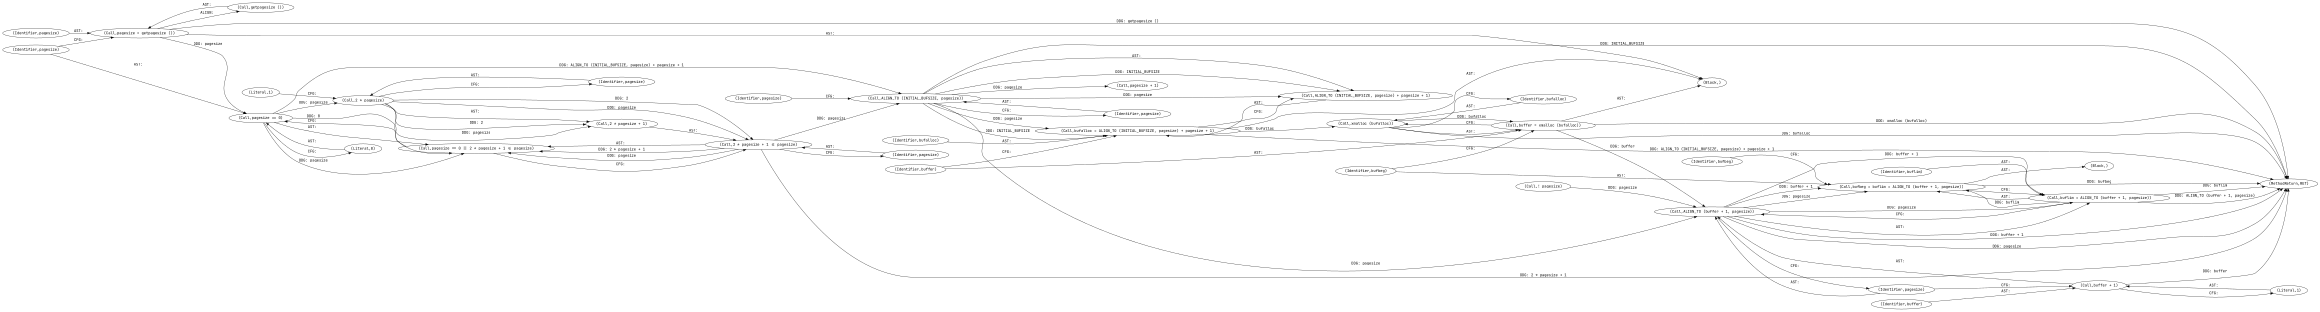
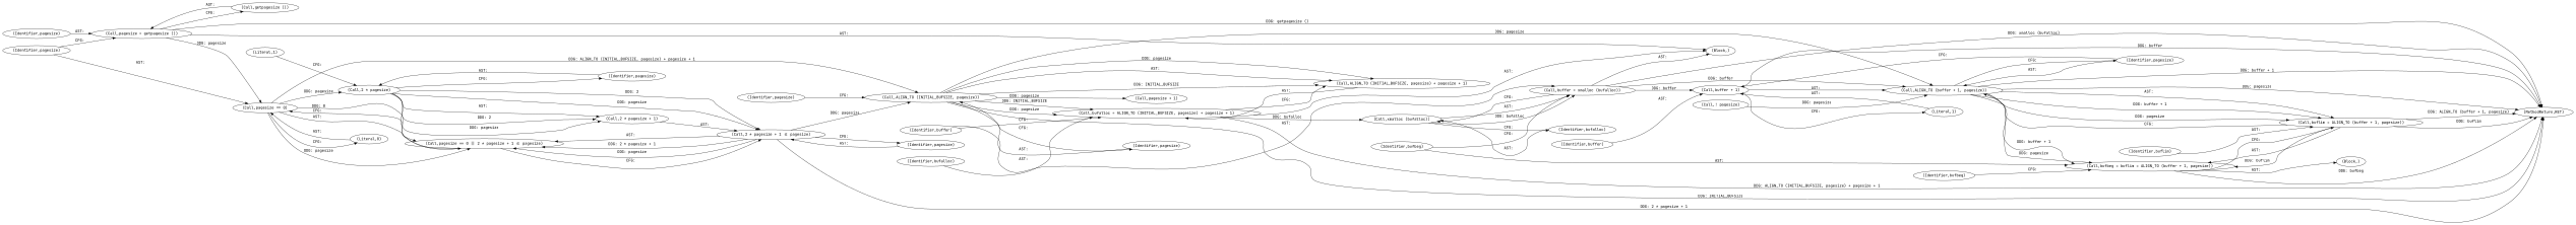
  digraph {
    fontname="JetBrains Mono"
    rankdir=LR
    node [fontname="JetBrains Mono"]
    edge [fontname="JetBrains Mono"]
    n1 [label="(Call,xmalloc (bufalloc))"]
    n2 [label="(Call,buffer = xmalloc (bufalloc))"]
    n3 [label="(MethodReturn,RET)"]
    n4 [label="(Identifier,bufalloc)"]
    n5 [label="(Block,)"]
    n6 [label="(Call,ALIGN_TO (buffer + 1, pagesize))"]
    n7 [label="(Call,buffer + 1)"]
    n8 [label="(Call,bufalloc = ALIGN_TO (INITIAL_BUFSIZE, pagesize) + pagesize + 1)"]
    n9 [label="(Call,ALIGN_TO (INITIAL_BUFSIZE, pagesize) + pagesize + 1)"]
    n10 [label="(Call,ALIGN_TO (INITIAL_BUFSIZE, pagesize))"]
    n11 [label="(Call,pagesize + 1)"]
    n12 [label="(Identifier,pagesize)"]
    n13 [label="(Call,bufbeg = buflim = ALIGN_TO (buffer + 1, pagesize))"]
    n14 [label="(Call,buflim = ALIGN_TO (buffer + 1, pagesize))"]
    n15 [label="(Identifier,pagesize)"]
    n16 [label="(Call,2 * pagesize + 1 <= pagesize)"]
    n17 [label="(Identifier,pagesize)"]
    n18 [label="(Call,pagesize == 0 || 2 * pagesize + 1 <= pagesize)"]
    n19 [label="(Call,pagesize == 0)"]
    n20 [label="(Call,2 * pagesize)"]
    n21 [label="(Call,2 * pagesize + 1)"]
    n22 [label="(Identifier,pagesize)"]
    n23 [label="(Literal,0)"]
    n24 [label="(Call,pagesize = getpagesize ())"]
    n25 [label="(Call,getpagesize ())"]
    n26 [label="(Literal,1)"]
    n27 [label="(Block,)"]
    n28 [label="(Identifier,buffer)"]
    n29 [label="(Identifier,bufbeg)"]
    n30 [label="(Identifier,bufbeg)"]
    n31 [label="(Identifier,buffer)"]
    n32 [label="(Identifier,pagesize)"]
    n33 [label="(Identifier,bufalloc)"]
    n34 [label="(Identifier,pagesize)"]
    n35 [label="(Identifier,pagesize)"]
    n36 [label="(Call,! pagesize)"]
    n37 [label="(Identifier,buflim)"]
    n38 [label="(Literal,1)"]
    n1 -> n2 [label="AST: "]
    n1 -> n2 [label="DDG: bufalloc"]
-   n1 -> n3 [label="DDG: bufalloc"]
    n1 -> n4 [label="CFG: "]
    n2 -> n1 [label="CFG: "]
    n2 -> n3 [label="DDG: xmalloc (bufalloc)"]
    n2 -> n5 [label="AST: "]
    n2 -> n6 [label="DDG: buffer"]
+   n2 -> n7 [label="DDG: buffer"]
    n4 -> n1 [label="AST: "]
    n6 -> n3 [label="DDG: buffer + 1"]
    n6 -> n3 [label="DDG: pagesize"]
    n6 -> n13 [label="DDG: buffer + 1"]
    n6 -> n13 [label="DDG: pagesize"]
    n6 -> n14 [label="AST: "]
    n6 -> n14 [label="DDG: buffer + 1"]
    n6 -> n14 [label="DDG: pagesize"]
    n6 -> n15 [label="CFG: "]
    n7 -> n3 [label="DDG: buffer"]
    n7 -> n6 [label="AST: "]
    n7 -> n26 [label="CFG: "]
    n8 -> n1 [label="DDG: bufalloc"]
    n8 -> n3 [label="DDG: ALIGN_TO (INITIAL_BUFSIZE, pagesize) + pagesize + 1"]
    n8 -> n5 [label="AST: "]
    n8 -> n9 [label="CFG: "]
    n9 -> n8 [label="AST: "]
    n10 -> n3 [label="DDG: INITIAL_BUFSIZE"]
    n10 -> n6 [label="DDG: pagesize"]
    n10 -> n8 [label="DDG: INITIAL_BUFSIZE"]
    n10 -> n8 [label="DDG: pagesize"]
    n10 -> n9 [label="AST: "]
    n10 -> n9 [label="DDG: INITIAL_BUFSIZE"]
    n10 -> n9 [label="DDG: pagesize"]
    n10 -> n11 [label="DDG: pagesize"]
    n10 -> n12 [label="CFG: "]
    n12 -> n10 [label="AST: "]
    n13 -> n3 [label="DDG: bufbeg"]
    n13 -> n14 [label="CFG: "]
    n13 -> n27 [label="AST: "]
    n14 -> n3 [label="DDG: ALIGN_TO (buffer + 1, pagesize)"]
    n14 -> n3 [label="DDG: buflim"]
    n14 -> n6 [label="CFG: "]
    n14 -> n13 [label="AST: "]
    n14 -> n13 [label="DDG: buflim"]
    n15 -> n6 [label="AST: "]
    n15 -> n7 [label="CFG: "]
    n16 -> n3 [label="DDG: 2 * pagesize + 1"]
    n16 -> n10 [label="DDG: pagesize"]
    n16 -> n17 [label="CFG: "]
    n16 -> n18 [label="AST: "]
    n16 -> n18 [label="DDG: 2 * pagesize + 1"]
    n16 -> n18 [label="DDG: pagesize"]
    n17 -> n16 [label="AST: "]
    n18 -> n16 [label="CFG: "]
    n18 -> n19 [label="CFG: "]
    n19 -> n10 [label="DDG: ALIGN_TO (INITIAL_BUFSIZE, pagesize) + pagesize + 1"]
    n19 -> n18 [label="AST: "]
    n19 -> n18 [label="DDG: pagesize"]
    n19 -> n18 [label="DDG: 0"]
    n19 -> n20 [label="DDG: pagesize"]
    n19 -> n23 [label="CFG: "]
    n20 -> n16 [label="DDG: 2"]
    n20 -> n16 [label="DDG: pagesize"]
    n20 -> n21 [label="AST: "]
    n20 -> n21 [label="DDG: 2"]
    n20 -> n21 [label="DDG: pagesize"]
    n20 -> n22 [label="CFG: "]
    n21 -> n16 [label="AST: "]
    n22 -> n20 [label="AST: "]
    n23 -> n19 [label="AST: "]
    n24 -> n3 [label="DDG: getpagesize ()"]
    n24 -> n5 [label="AST: "]
    n24 -> n19 [label="DDG: pagesize"]
-   n24 -> n25 [label="ALIGN: "]
+   n24 -> n25 [label="CFG: "]
    n25 -> n24 [label="AST: "]
    n26 -> n7 [label="AST: "]
    n28 -> n2 [label="AST: "]
    n28 -> n8 [label="CFG: "]
    n29 -> n13 [label="CFG: "]
    n30 -> n2 [label="CFG: "]
    n30 -> n13 [label="AST: "]
    n31 -> n7 [label="AST: "]
    n32 -> n10 [label="CFG: "]
    n33 -> n8 [label="AST: "]
    n34 -> n24 [label="AST: "]
    n35 -> n19 [label="AST: "]
    n35 -> n24 [label="CFG: "]
    n36 -> n6 [label="DDG: pagesize"]
    n37 -> n14 [label="AST: "]
    n38 -> n20 [label="CFG: "]
  }
